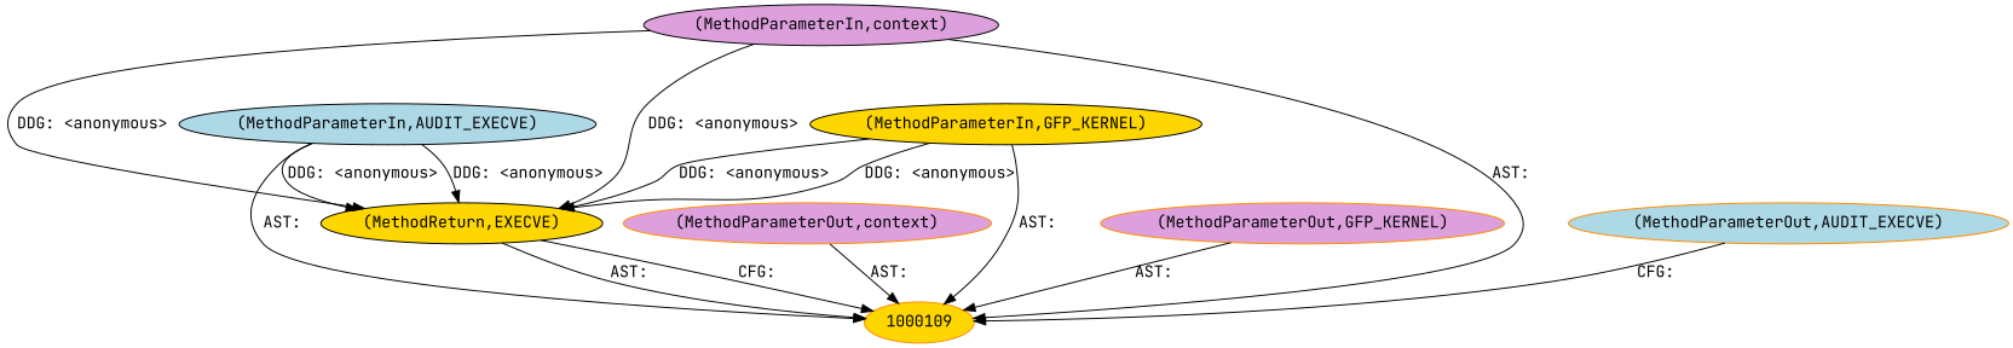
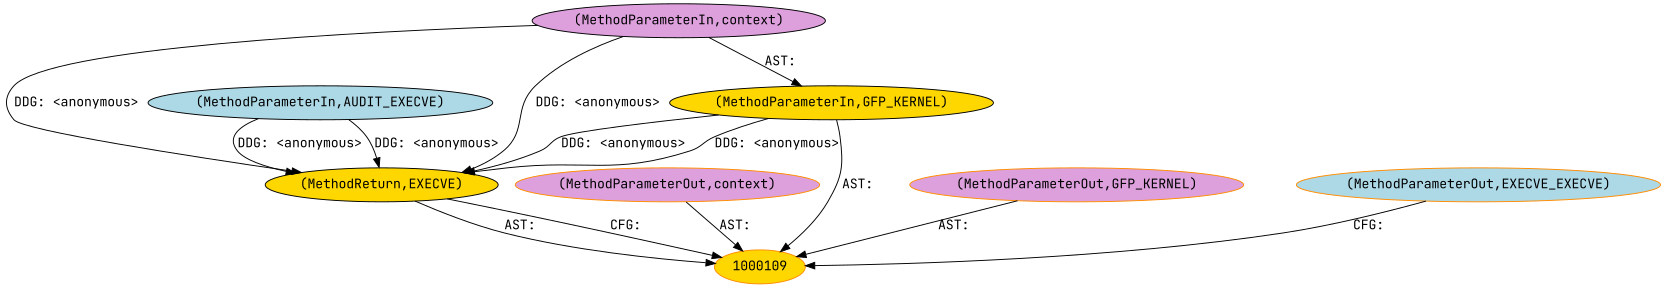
  digraph {
    fontname="JetBrains Mono"
    node [color=black fillcolor=gold fontname="JetBrains Mono" style=filled]
    edge [fontname="JetBrains Mono"]
    n1 [label="(MethodReturn,EXECVE)"]
    1000109 [color=darkorange]
    n3 [fillcolor=plum label="(MethodParameterIn,context)"]
    n4 [color=darkorange fillcolor=plum label="(MethodParameterOut,context)"]
    n5 [label="(MethodParameterIn,GFP_KERNEL)"]
    n6 [color=darkorange fillcolor=plum label="(MethodParameterOut,GFP_KERNEL)"]
    n7 [fillcolor=lightblue label="(MethodParameterIn,AUDIT_EXECVE)"]
-   n8 [color=darkorange fillcolor=lightblue label="(MethodParameterOut,AUDIT_EXECVE)"]
+   n8 [color=darkorange fillcolor=lightblue label="(MethodParameterOut,EXECVE_EXECVE)"]
    n1 -> 1000109 [label="AST: "]
    n1 -> 1000109 [label="CFG: "]
    n3 -> n1 [label="DDG: <anonymous>"]
    n3 -> n1 [label="DDG: <anonymous>"]
-   n3 -> 1000109 [label="AST: "]
+   n3 -> n5 [label="AST: "]
    n4 -> 1000109 [label="AST: "]
    n5 -> n1 [label="DDG: <anonymous>"]
    n5 -> n1 [label="DDG: <anonymous>"]
    n5 -> 1000109 [label="AST: "]
    n6 -> 1000109 [label="AST: "]
    n7 -> n1 [label="DDG: <anonymous>"]
    n7 -> n1 [label="DDG: <anonymous>"]
-   n7 -> 1000109 [label="AST: "]
    n8 -> 1000109 [label="CFG: "]
  }
